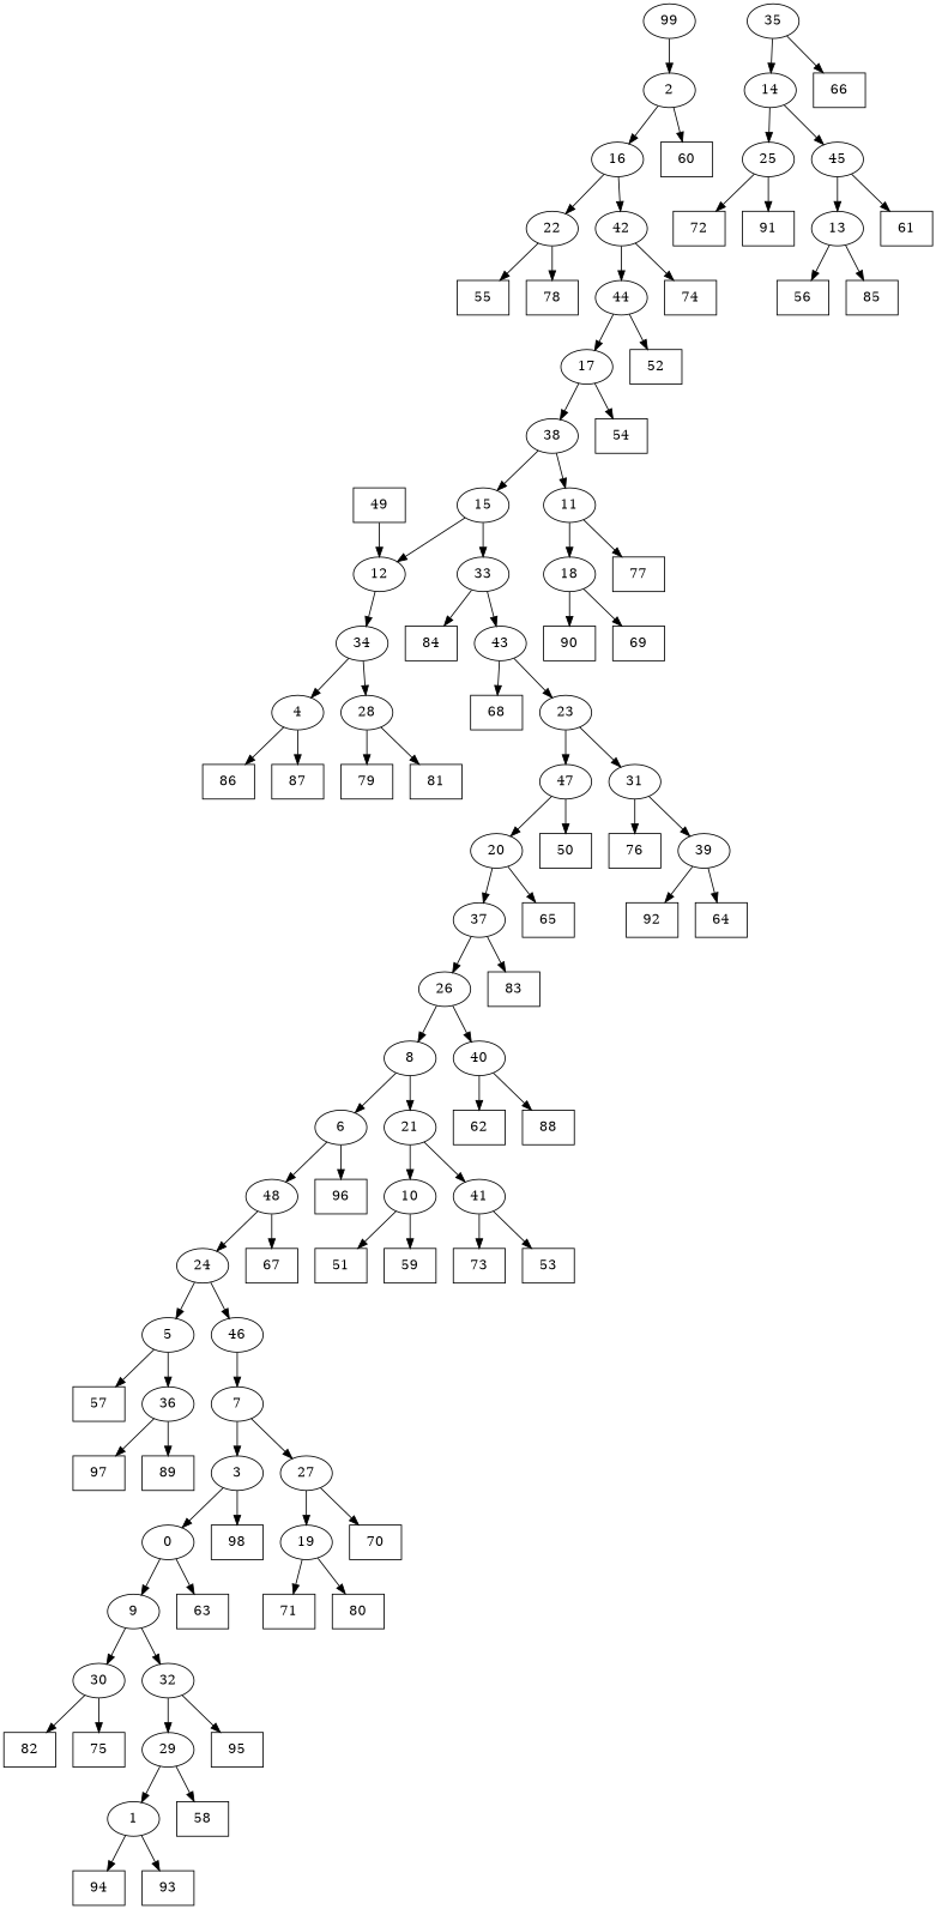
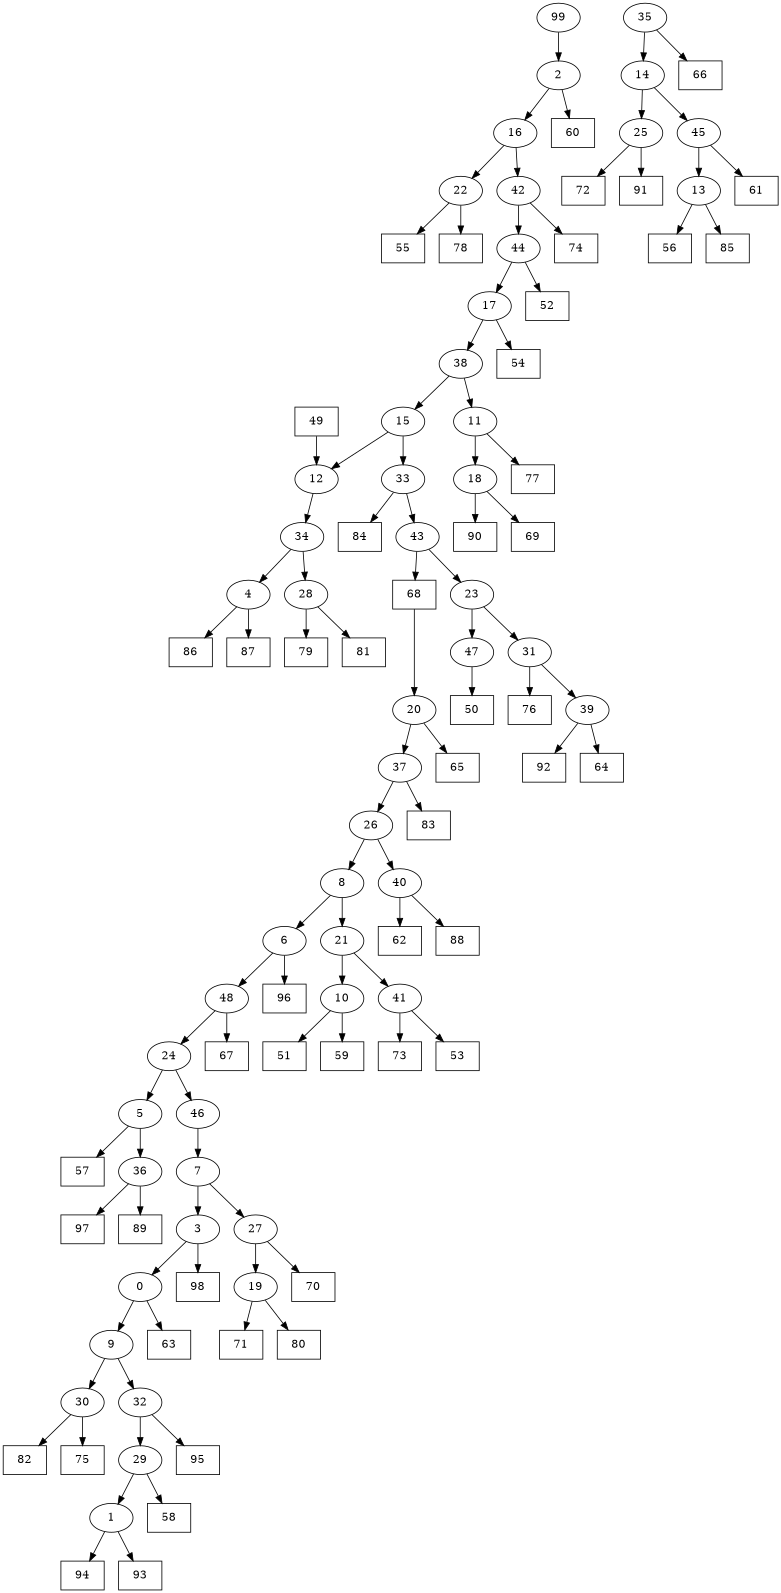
  digraph {
    n1 [label=0]
    n2 [label=9]
    n3 [label=63 shape=box]
    n4 [label=30]
    n5 [label=32]
    n6 [label=1]
    n7 [label=94 shape=box]
    n8 [label=93 shape=box]
    n9 [label=2]
    n10 [label=16]
    n11 [label=60 shape=box]
    n12 [label=22]
    n13 [label=42]
    n14 [label=3]
    n15 [label=98 shape=box]
    n16 [label=4]
    n17 [label=87 shape=box]
    n18 [label=86 shape=box]
    n19 [label=5]
    n20 [label=36]
    n21 [label=57 shape=box]
    n22 [label=97 shape=box]
    n23 [label=89 shape=box]
    n24 [label=6]
    n25 [label=48]
    n26 [label=96 shape=box]
    n27 [label=24]
    n28 [label=67 shape=box]
    n29 [label=7]
    n30 [label=27]
    n31 [label=19]
    n32 [label=70 shape=box]
    n33 [label=8]
    n34 [label=21]
    n35 [label=10]
    n36 [label=41]
    n37 [label=82 shape=box]
    n38 [label=75 shape=box]
    n39 [label=29]
    n40 [label=95 shape=box]
    n41 [label=51 shape=box]
    n42 [label=59 shape=box]
    n43 [label=11]
    n44 [label=18]
    n45 [label=77 shape=box]
    n46 [label=69 shape=box]
    n47 [label=90 shape=box]
    n48 [label=12]
    n49 [label=34]
    n50 [label=28]
    n51 [label=49 shape=box]
    n52 [label=13]
    n53 [label=56 shape=box]
    n54 [label=85 shape=box]
    n55 [label=14]
    n56 [label=25]
    n57 [label=45]
    n58 [label=72 shape=box]
    n59 [label=91 shape=box]
    n60 [label=61 shape=box]
    n61 [label=15]
    n62 [label=33]
    n63 [label=43]
    n64 [label=84 shape=box]
    n65 [label=55 shape=box]
    n66 [label=78 shape=box]
    n67 [label=44]
    n68 [label=74 shape=box]
    n69 [label=17]
    n70 [label=38]
    n71 [label=54 shape=box]
    n72 [label=71 shape=box]
    n73 [label=80 shape=box]
    n74 [label=20]
    n75 [label=37]
    n76 [label=65 shape=box]
    n77 [label=26]
    n78 [label=83 shape=box]
    n79 [label=73 shape=box]
    n80 [label=53 shape=box]
    n81 [label=23]
    n82 [label=31]
    n83 [label=47]
    n84 [label=39]
    n85 [label=76 shape=box]
    n86 [label=50 shape=box]
    n87 [label=46]
    n88 [label=40]
    n89 [label=62 shape=box]
    n90 [label=88 shape=box]
    n91 [label=81 shape=box]
    n92 [label=79 shape=box]
    n93 [label=58 shape=box]
    n94 [label=92 shape=box]
    n95 [label=64 shape=box]
    n96 [label=68 shape=box]
    n97 [label=35]
    n98 [label=66 shape=box]
    n99 [label=52 shape=box]
    n100 [label=99]
    n1 -> n2
    n1 -> n3
    n2 -> n4
    n2 -> n5
    n4 -> n37
    n4 -> n38
    n5 -> n39
    n5 -> n40
    n6 -> n7
    n6 -> n8
    n9 -> n10
    n9 -> n11
    n10 -> n12
    n10 -> n13
    n12 -> n65
    n12 -> n66
    n13 -> n67
    n13 -> n68
    n14 -> n1
    n14 -> n15
    n16 -> n17
    n16 -> n18
    n19 -> n20
    n19 -> n21
    n20 -> n22
    n20 -> n23
    n24 -> n25
    n24 -> n26
    n25 -> n27
    n25 -> n28
    n27 -> n19
    n27 -> n87
    n29 -> n14
    n29 -> n30
    n30 -> n31
    n30 -> n32
    n31 -> n72
    n31 -> n73
    n33 -> n24
    n33 -> n34
    n34 -> n35
    n34 -> n36
    n35 -> n41
    n35 -> n42
    n36 -> n79
    n36 -> n80
    n39 -> n6
    n39 -> n93
    n43 -> n44
    n43 -> n45
    n44 -> n46
    n44 -> n47
    n48 -> n49
    n49 -> n16
    n49 -> n50
    n50 -> n91
    n50 -> n92
    n51 -> n48
    n52 -> n53
    n52 -> n54
    n55 -> n56
    n55 -> n57
    n56 -> n58
    n56 -> n59
    n57 -> n52
    n57 -> n60
    n61 -> n48
    n61 -> n62
    n62 -> n63
    n62 -> n64
    n63 -> n81
    n63 -> n96
    n67 -> n69
    n67 -> n99
    n69 -> n70
    n69 -> n71
    n70 -> n43
    n70 -> n61
    n74 -> n75
    n74 -> n76
    n75 -> n77
    n75 -> n78
    n77 -> n33
    n77 -> n88
    n81 -> n82
    n81 -> n83
    n82 -> n84
    n82 -> n85
-   n83 -> n74
+   n96 -> n74
    n83 -> n86
    n84 -> n94
    n84 -> n95
    n87 -> n29
    n88 -> n89
    n88 -> n90
    n97 -> n55
    n97 -> n98
    n100 -> n9
  }
